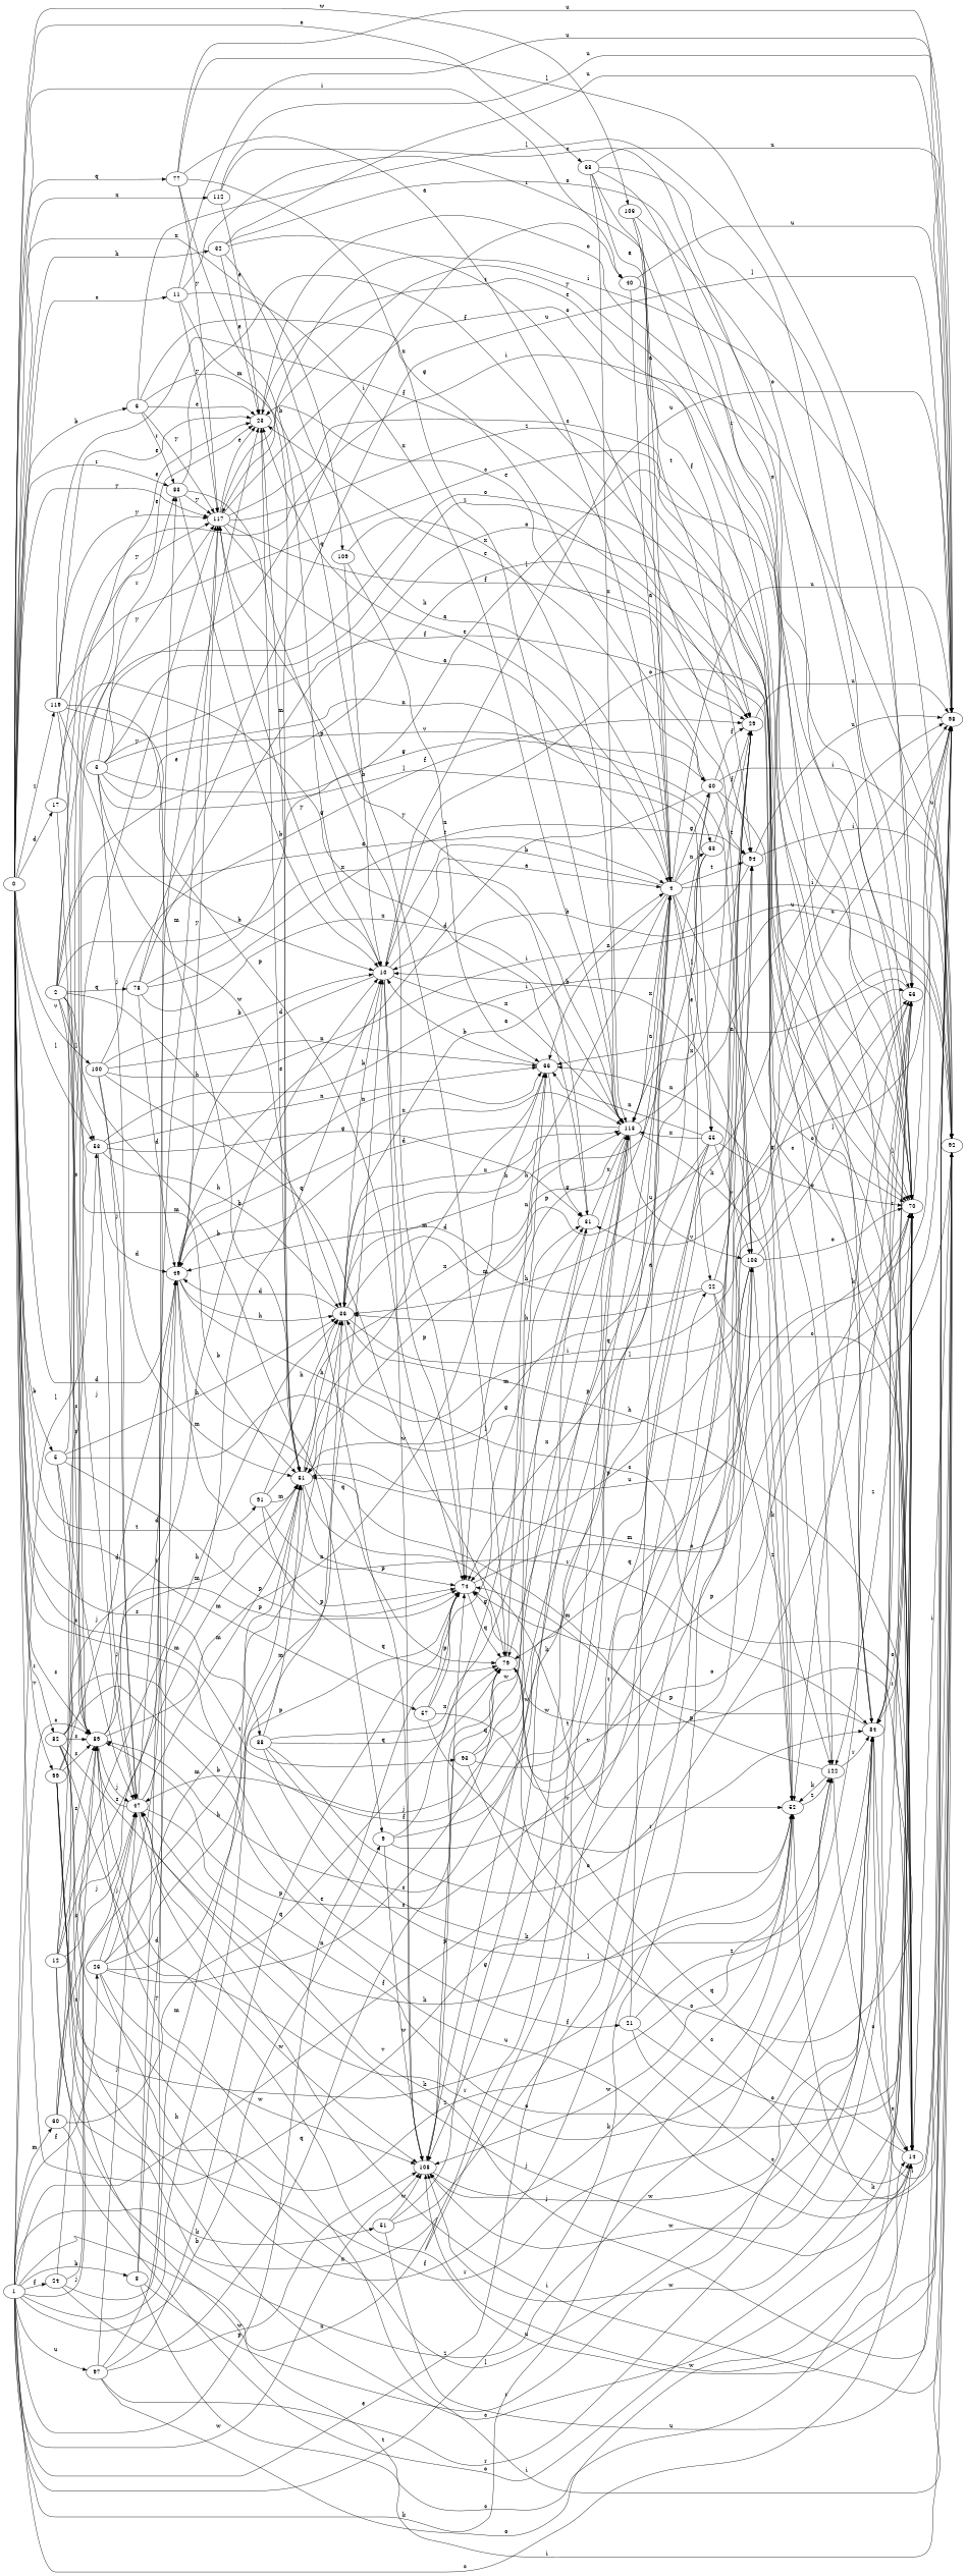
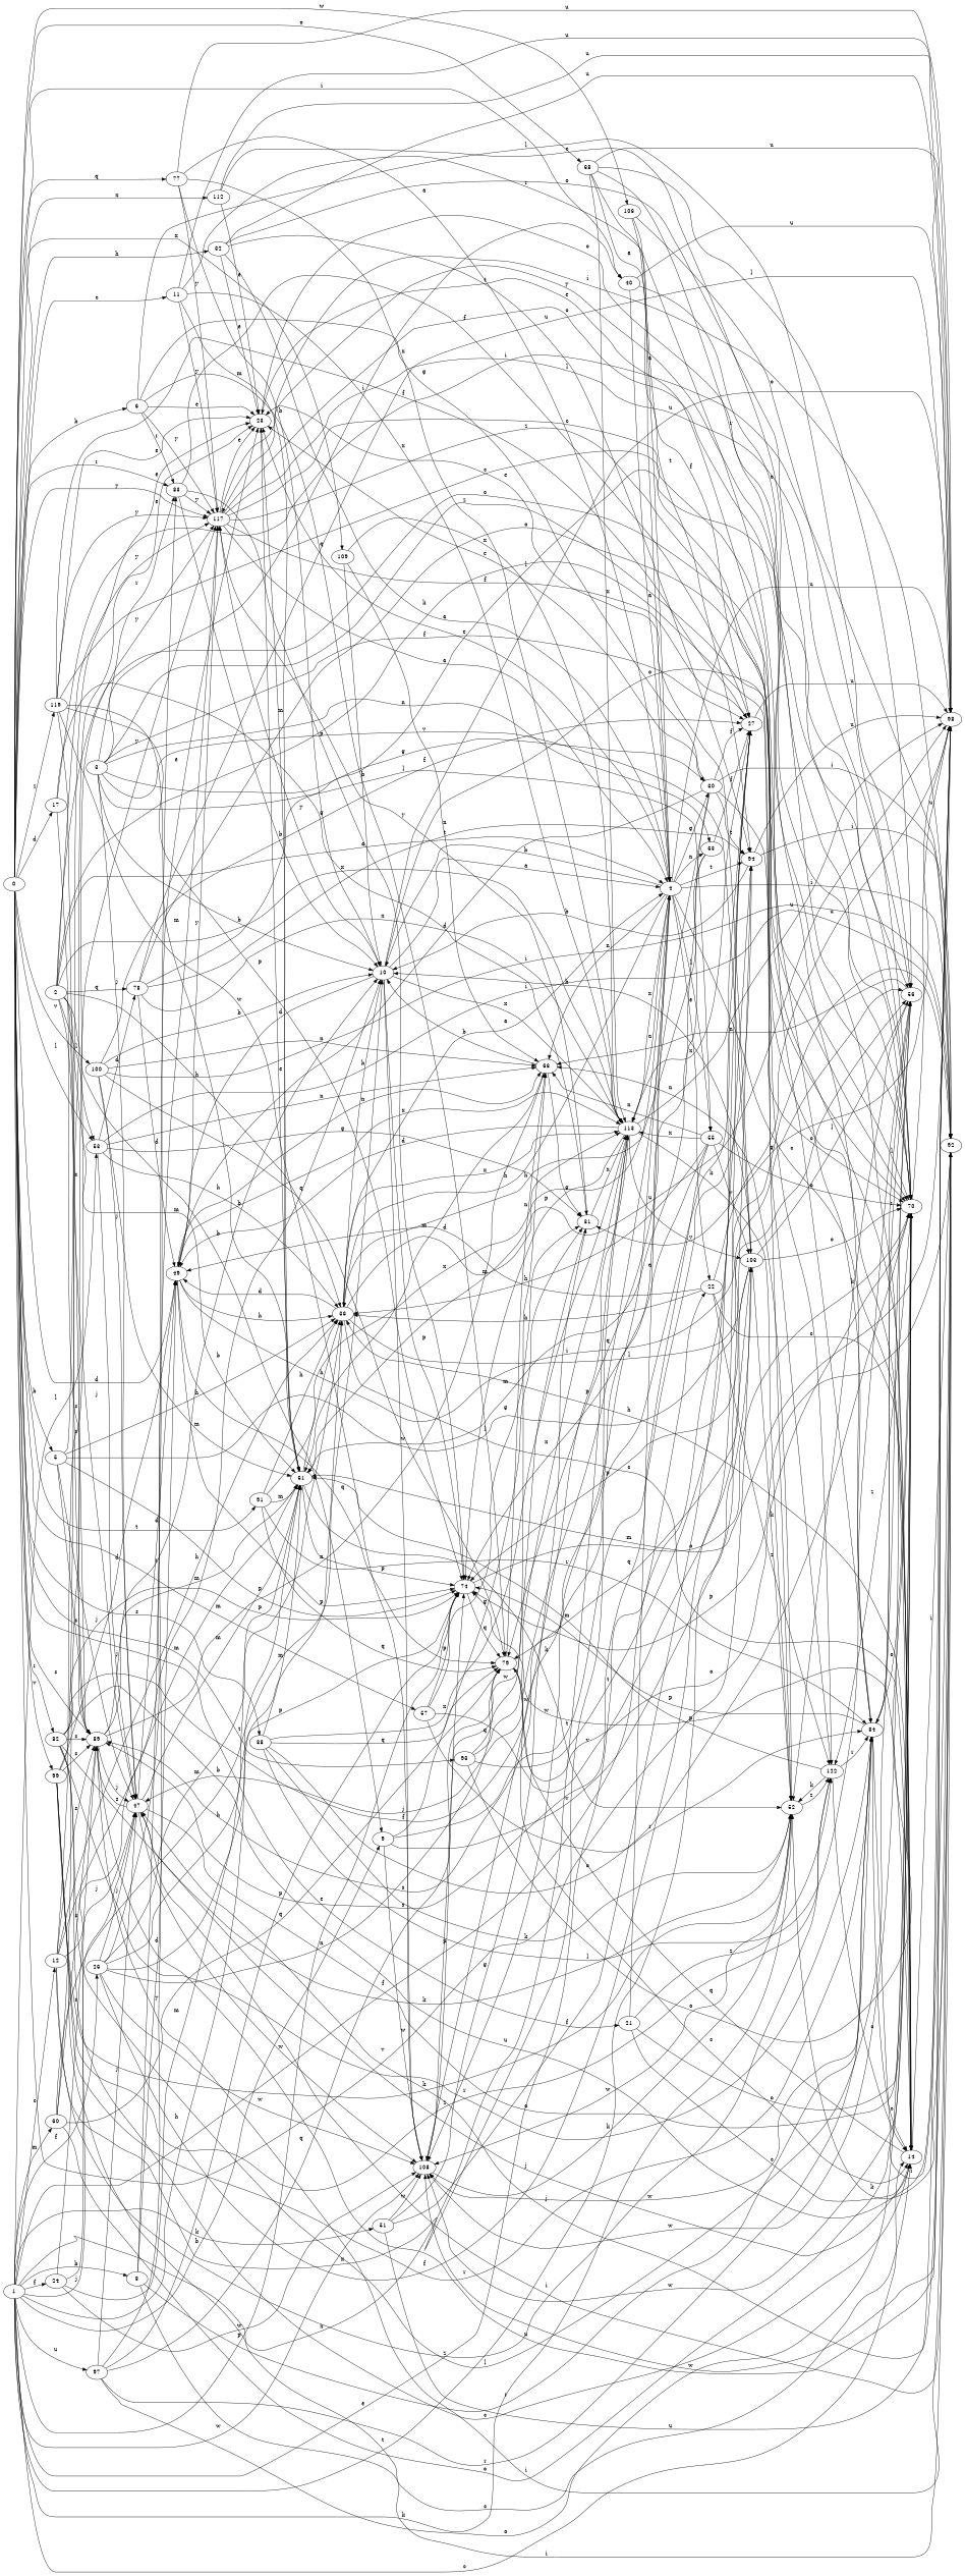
  strict digraph {
    rankdir=LR
    0
    5
    6
    11
    17
    n6 [label=49]
    21
    32
    40
    53
    57
    68
    77
    82
    83
    n16 [label=88]
    89
    91
    93
    99
    100
    103
    106
    109
    112
    117
    119
    36
    47
    74
    23
    56
    30
    79
    113
    61
    98
    84
    n39 [label=92]
    31
    66
    14
    4
    70
    122
    94
    10
-   27 [label=29]
+   27
    52
    108
    1
    8
    9
    12
    22
    24
    26
    51
    60
    97
    2
    78
    55
    63
    3
    0 -> 5 [label=b]
    0 -> 6 [label=b]
    0 -> 11 [label=c]
    0 -> 17 [label=d]
    0 -> n6 [label=d]
    0 -> 21 [label=e]
    0 -> 32 [label=h]
    0 -> 40 [label=i]
    0 -> 53 [label=l]
    0 -> 57 [label=m]
    0 -> 68 [label=o]
    0 -> 77 [label=q]
    0 -> 82 [label=r]
    0 -> 83 [label=r]
    0 -> n16 [label=s]
    0 -> 89 [label=s]
    0 -> 91 [label=t]
    0 -> 93 [label=t]
    0 -> 99 [label=v]
    0 -> 100 [label=v]
    0 -> 103 [label=v]
    0 -> 106 [label=w]
    0 -> 109 [label=x]
    0 -> 112 [label=x]
    0 -> 117 [label=y]
    0 -> 119 [label=z]
    5 -> 89 [label=s]
    5 -> 36 [label=h]
    5 -> 47 [label=j]
    5 -> 74 [label=p]
    5 -> 23 [label=e]
    5 -> 56 [label=l]
    6 -> 83 [label=r]
    6 -> 117 [label=y]
    6 -> 23 [label=e]
    6 -> 56 [label=l]
    6 -> 30 [label=g]
    6 -> 79 [label=q]
    11 -> 117 [label=y]
    11 -> 113 [label=x]
    11 -> 61 [label=m]
    11 -> 98 [label=u]
    11 -> 84 [label=r]
    17 -> 89 [label=s]
    17 -> n39 [label=i]
    17 -> 31 [label=g]
    n6 -> 117 [label=y]
    n6 -> 36 [label=h]
    n6 -> 74 [label=p]
    n6 -> 79 [label=q]
    n6 -> 113 [label=x]
    n6 -> n39 [label=i]
    n6 -> 66 [label=n]
    21 -> 14 [label=c]
    21 -> 4 [label=a]
    21 -> 70 [label=o]
    21 -> 122 [label=z]
    32 -> 23 [label=e]
    32 -> 98 [label=u]
    32 -> 4 [label=a]
    32 -> 70 [label=o]
    32 -> 94 [label=t]
    40 -> 98 [label=u]
    40 -> 4 [label=a]
    40 -> 70 [label=o]
-   53 -> n6 [label=d]
+   53 -> 78 [label=d]
    53 -> 36 [label=h]
    53 -> 47 [label=j]
    53 -> n39 [label=i]
    53 -> 31 [label=g]
    53 -> 66 [label=n]
    57 -> 103 [label=v]
    57 -> 74 [label=p]
    57 -> 84 [label=r]
    57 -> 31 [label=g]
    68 -> 56 [label=l]
    68 -> 113 [label=x]
    68 -> 98 [label=u]
    68 -> 84 [label=r]
    68 -> 4 [label=a]
    68 -> 94 [label=t]
    77 -> 117 [label=y]
    77 -> 113 [label=x]
    77 -> 98 [label=u]
    77 -> 4 [label=a]
    77 -> 10 [label=b]
    82 -> 89 [label=s]
    82 -> 74 [label=p]
    82 -> 56 [label=l]
    82 -> 98 [label=u]
    82 -> 84 [label=r]
    82 -> 14 [label=c]
    82 -> 27 [label=f]
    82 -> 52 [label=k]
    83 -> 117 [label=y]
    83 -> 74 [label=p]
    83 -> 10 [label=b]
    83 -> 27 [label=f]
    n16 -> 56 [label=l]
    n16 -> 79 [label=q]
    n16 -> 113 [label=x]
    n16 -> 61 [label=m]
    n16 -> 70 [label=o]
    n16 -> 52 [label=k]
    89 -> 47 [label=j]
    89 -> 61 [label=m]
    89 -> 98 [label=u]
    89 -> n39 [label=i]
    89 -> 66 [label=n]
    89 -> 10 [label=b]
    91 -> 36 [label=h]
    91 -> 79 [label=q]
    91 -> 113 [label=x]
    91 -> 61 [label=m]
    91 -> 84 [label=r]
    93 -> 79 [label=q]
    93 -> 113 [label=x]
    93 -> 70 [label=o]
    93 -> 94 [label=t]
    99 -> n6 [label=d]
    99 -> 89 [label=s]
    99 -> 23 [label=e]
    99 -> 84 [label=r]
    99 -> 14 [label=c]
    99 -> 122 [label=z]
    99 -> 52 [label=k]
    100 -> 47 [label=j]
    100 -> 79 [label=q]
    100 -> 61 [label=m]
    100 -> n39 [label=i]
    100 -> 66 [label=n]
    100 -> 10 [label=b]
    100 -> 27 [label=f]
    103 -> 74 [label=p]
    103 -> 23 [label=e]
    103 -> 56 [label=l]
    103 -> 79 [label=q]
    103 -> 70 [label=o]
    103 -> 10 [label=b]
    103 -> 52 [label=k]
    106 -> 4 [label=a]
    106 -> 70 [label=o]
    106 -> 27 [label=f]
    109 -> 113 [label=x]
    109 -> 66 [label=n]
    109 -> 10 [label=b]
    112 -> 23 [label=e]
    112 -> 98 [label=u]
    112 -> 14 [label=c]
    117 -> 23 [label=e]
-   77 -> 56 [label=l]
+   117 -> 56 [label=l]
    117 -> n39 [label=i]
    117 -> 14 [label=c]
    117 -> 4 [label=a]
    117 -> 70 [label=o]
    117 -> 122 [label=z]
    117 -> 27 [label=f]
    119 -> 89 [label=s]
    119 -> 117 [label=y]
    119 -> 74 [label=p]
    119 -> 23 [label=e]
    119 -> 61 [label=m]
    119 -> 14 [label=c]
    119 -> 27 [label=f]
    119 -> 108 [label=w]
    36 -> n6 [label=d]
    36 -> 56 [label=l]
    36 -> 113 [label=x]
    36 -> 98 [label=u]
    36 -> 14 [label=c]
    36 -> 4 [label=a]
    36 -> 10 [label=b]
    47 -> n6 [label=d]
    47 -> 89 [label=s]
    47 -> 61 [label=m]
    47 -> n39 [label=i]
    47 -> 70 [label=o]
    47 -> 108 [label=w]
    74 -> 79 [label=q]
    74 -> 70 [label=o]
    23 -> 61 [label=m]
    23 -> 70 [label=o]
    56 -> 84 [label=r]
    56 -> 66 [label=n]
    56 -> 52 [label=k]
    56 -> 108 [label=w]
    30 -> n6 [label=d]
    30 -> 89 [label=s]
    30 -> 23 [label=e]
    30 -> 79 [label=q]
    30 -> n39 [label=i]
    30 -> 70 [label=o]
    30 -> 94 [label=t]
    30 -> 27 [label=f]
    79 -> 66 [label=n]
    79 -> 14 [label=c]
    79 -> 70 [label=o]
    113 -> n6 [label=d]
    113 -> 103 [label=v]
    113 -> 74 [label=p]
    113 -> 98 [label=u]
    113 -> 4 [label=a]
    113 -> 52 [label=k]
    113 -> 108 [label=w]
    61 -> 36 [label=h]
    61 -> 74 [label=p]
    61 -> 23 [label=e]
-   61 -> 98 [label=u]
    61 -> 52 [label=k]
    98 -> 61 [label=m]
    98 -> 31 [label=g]
    98 -> 108 [label=w]
    84 -> 74 [label=p]
    84 -> 23 [label=e]
    84 -> 56 [label=l]
    84 -> n39 [label=i]
    84 -> 14 [label=c]
    84 -> 70 [label=o]
    84 -> 108 [label=w]
    n39 -> 47 [label=j]
    n39 -> 74 [label=p]
    n39 -> 52 [label=k]
    31 -> 117 [label=y]
    31 -> 113 [label=x]
    31 -> 108 [label=w]
    66 -> 61 [label=m]
    66 -> 31 [label=g]
    66 -> 10 [label=b]
    14 -> 36 [label=h]
    14 -> 47 [label=j]
    14 -> 74 [label=p]
    14 -> 79 [label=q]
    14 -> n39 [label=i]
    4 -> 36 [label=h]
    4 -> 47 [label=j]
    4 -> 23 [label=e]
    4 -> 30 [label=g]
    4 -> 113 [label=x]
    4 -> 61 [label=m]
    4 -> 98 [label=u]
    4 -> n39 [label=i]
    4 -> 66 [label=n]
    4 -> 14 [label=c]
    4 -> 94 [label=t]
    4 -> 10 [label=b]
    4 -> 108 [label=w]
    4 -> 22 [label=e]
    4 -> 55 [label=l]
    4 -> 63 [label=n]
    70 -> 117 [label=y]
    70 -> 98 [label=u]
-   70 -> 84 [label=r]
    70 -> 122 [label=z]
    70 -> 108 [label=w]
    122 -> 61 [label=m]
    122 -> 84 [label=r]
    122 -> 14 [label=c]
    122 -> 52 [label=k]
    94 -> 98 [label=u]
    94 -> n39 [label=i]
    94 -> 10 [label=b]
    10 -> n6 [label=d]
    10 -> 117 [label=y]
    10 -> 74 [label=p]
    10 -> 113 [label=x]
    10 -> 98 [label=u]
    10 -> 4 [label=a]
    10 -> 70 [label=o]
    10 -> 108 [label=w]
    27 -> 113 [label=x]
    27 -> 98 [label=u]
    52 -> 66 [label=n]
    52 -> 122 [label=z]
    52 -> 108 [label=w]
    108 -> 74 [label=p]
    108 -> 52 [label=k]
    1 -> 53 [label=l]
    1 -> 36 [label=h]
    1 -> 47 [label=j]
    1 -> 74 [label=p]
    1 -> 113 [label=x]
    1 -> 14 [label=c]
    1 -> 94 [label=t]
    1 -> 27 [label=f]
    1 -> 52 [label=k]
    1 -> 108 [label=w]
    1 -> 8 [label=b]
    1 -> 9 [label=b]
-   1 -> 89 [label=c]
+   1 -> 12 [label=c]
    1 -> 22 [label=e]
    1 -> 24 [label=f]
    1 -> 26 [label=f]
    1 -> 51 [label=k]
    1 -> 60 [label=m]
    1 -> 97 [label=u]
    8 -> n6 [label=d]
    8 -> 83 [label=r]
    8 -> 84 [label=r]
    8 -> n39 [label=i]
    9 -> 103 [label=v]
    9 -> 31 [label=g]
    9 -> 94 [label=t]
    9 -> 108 [label=w]
    12 -> 89 [label=s]
    12 -> 117 [label=y]
    12 -> 36 [label=h]
    12 -> 113 [label=x]
    12 -> 61 [label=m]
    12 -> 122 [label=z]
    12 -> 10 [label=b]
    22 -> n6 [label=d]
    22 -> 36 [label=h]
    22 -> 98 [label=u]
    22 -> 14 [label=c]
    22 -> 122 [label=z]
    24 -> 89 [label=s]
    24 -> 47 [label=j]
    24 -> 61 [label=m]
    24 -> 108 [label=w]
    26 -> 36 [label=h]
    26 -> 47 [label=j]
    26 -> 74 [label=p]
    26 -> 23 [label=e]
    26 -> 61 [label=m]
    26 -> 66 [label=n]
    26 -> 27 [label=f]
    26 -> 108 [label=w]
    51 -> 98 [label=u]
    51 -> 31 [label=g]
    51 -> 27 [label=f]
    51 -> 108 [label=w]
    60 -> 89 [label=s]
    60 -> 117 [label=y]
    60 -> 79 [label=q]
    60 -> 70 [label=o]
    60 -> 10 [label=b]
    97 -> 117 [label=y]
    97 -> 47 [label=j]
    97 -> 74 [label=p]
    97 -> 79 [label=q]
    97 -> 84 [label=r]
    97 -> 70 [label=o]
    2 -> 53 [label=l]
    2 -> 89 [label=s]
    2 -> 117 [label=y]
    2 -> 36 [label=h]
    2 -> 47 [label=j]
    2 -> 113 [label=x]
    2 -> 61 [label=m]
    2 -> 4 [label=a]
    2 -> 70 [label=o]
    2 -> 52 [label=k]
    2 -> 9 [label=b]
    2 -> 78 [label=q]
    78 -> n6 [label=d]
    78 -> 56 [label=l]
    78 -> 113 [label=x]
    78 -> 98 [label=u]
    78 -> 70 [label=o]
    78 -> 94 [label=t]
    55 -> 89 [label=s]
    55 -> 103 [label=v]
    55 -> 36 [label=h]
    55 -> 74 [label=p]
    55 -> 113 [label=x]
    55 -> 66 [label=n]
    55 -> 70 [label=o]
    63 -> 36 [label=h]
    63 -> 61 [label=m]
    63 -> 27 [label=f]
    3 -> 40 [label=i]
    3 -> 83 [label=r]
    3 -> 103 [label=v]
    3 -> 47 [label=j]
    3 -> 30 [label=g]
    3 -> 122 [label=z]
    3 -> 10 [label=b]
    3 -> 27 [label=f]
    3 -> 55 [label=l]
    3 -> 63 [label=n]
  }
